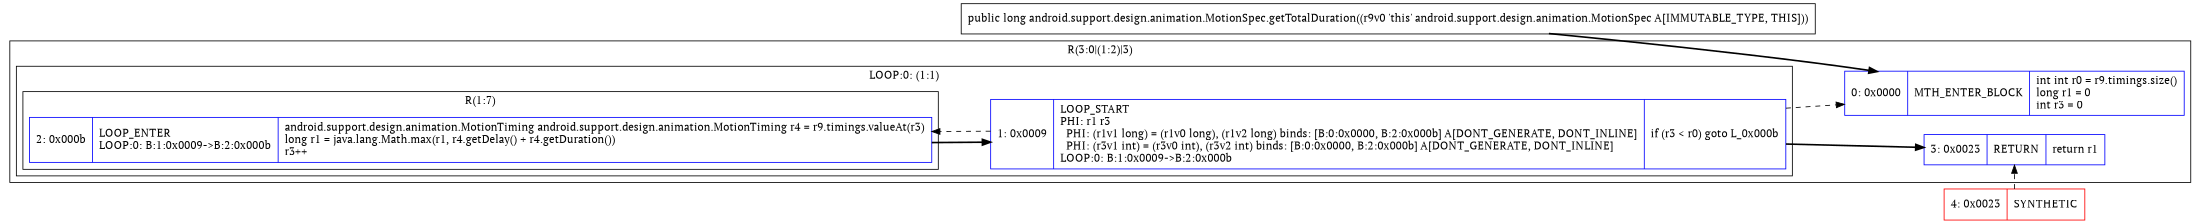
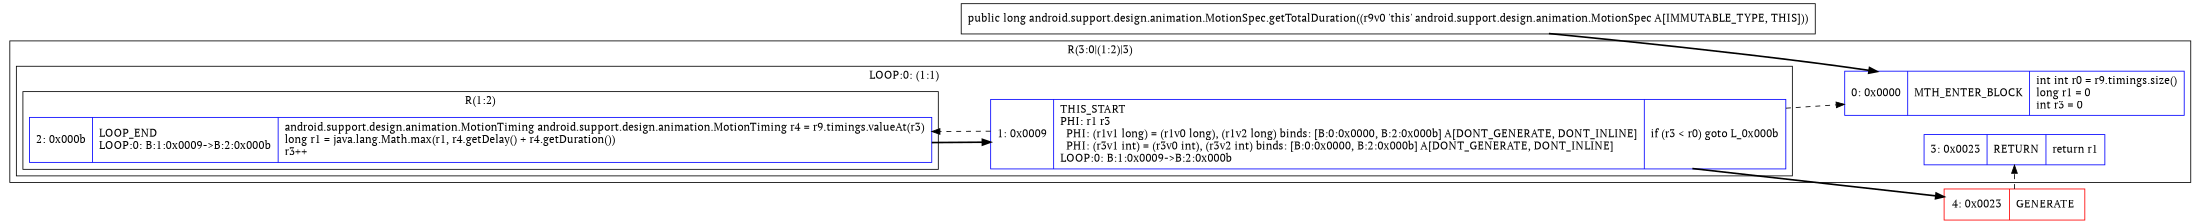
  digraph {
    fontname="PT Serif"
    rankdir=LR
    node [color=blue fontname="PT Serif" shape=record]
    edge [fontname="PT Serif" style=bold]
-   n1 [label="{2\:\ 0x000b|LOOP_ENTER\lLOOP:0: B:1:0x0009\-\>B:2:0x000b\l|android.support.design.animation.MotionTiming android.support.design.animation.MotionTiming r4 = r9.timings.valueAt(r3)\llong r1 = java.lang.Math.max(r1, r4.getDelay() + r4.getDuration())\lr3++\l}"]
-   n2 [label="{1\:\ 0x0009|LOOP_START\lPHI: r1 r3 \l  PHI: (r1v1 long) = (r1v0 long), (r1v2 long) binds: [B:0:0x0000, B:2:0x000b] A[DONT_GENERATE, DONT_INLINE]\l  PHI: (r3v1 int) = (r3v0 int), (r3v2 int) binds: [B:0:0x0000, B:2:0x000b] A[DONT_GENERATE, DONT_INLINE]\lLOOP:0: B:1:0x0009\-\>B:2:0x000b\l|if (r3 \< r0) goto L_0x000b\l}"]
+   n1 [label="{2\:\ 0x000b|LOOP_END\lLOOP:0: B:1:0x0009\-\>B:2:0x000b\l|android.support.design.animation.MotionTiming android.support.design.animation.MotionTiming r4 = r9.timings.valueAt(r3)\llong r1 = java.lang.Math.max(r1, r4.getDelay() + r4.getDuration())\lr3++\l}"]
+   n2 [label="{1\:\ 0x0009|THIS_START\lPHI: r1 r3 \l  PHI: (r1v1 long) = (r1v0 long), (r1v2 long) binds: [B:0:0x0000, B:2:0x000b] A[DONT_GENERATE, DONT_INLINE]\l  PHI: (r3v1 int) = (r3v0 int), (r3v2 int) binds: [B:0:0x0000, B:2:0x000b] A[DONT_GENERATE, DONT_INLINE]\lLOOP:0: B:1:0x0009\-\>B:2:0x000b\l|if (r3 \< r0) goto L_0x000b\l}"]
    n3 [label="{0\:\ 0x0000|MTH_ENTER_BLOCK\l|int int r0 = r9.timings.size()\llong r1 = 0\lint r3 = 0\l}"]
    n4 [label="{3\:\ 0x0023|RETURN\l|return r1\l}"]
-   n5 [color=red label="{4\:\ 0x0023|SYNTHETIC\l}"]
+   n5 [color=red label="{4\:\ 0x0023|GENERATE\l}"]
    n6 [label="{public long android.support.design.animation.MotionSpec.getTotalDuration((r9v0 'this' android.support.design.animation.MotionSpec A[IMMUTABLE_TYPE, THIS])) }" color=""]
    subgraph cluster_1 {
      label="R(3:0|(1:2)|3)"
      n3
      n4
      subgraph cluster_2 {
        label="LOOP:0: (1:1)"
        n2
        subgraph cluster_3 {
-         label="R(1:7)"
+         label="R(1:2)"
          n1
        }
      }
    }
    n1 -> n2
    n2 -> n1 [style=dashed]
    n2 -> n3 [style=dashed]
-   n2 -> n4
+   n2 -> n5
    n5 -> n4 [style=dashed]
    n6 -> n3
  }
